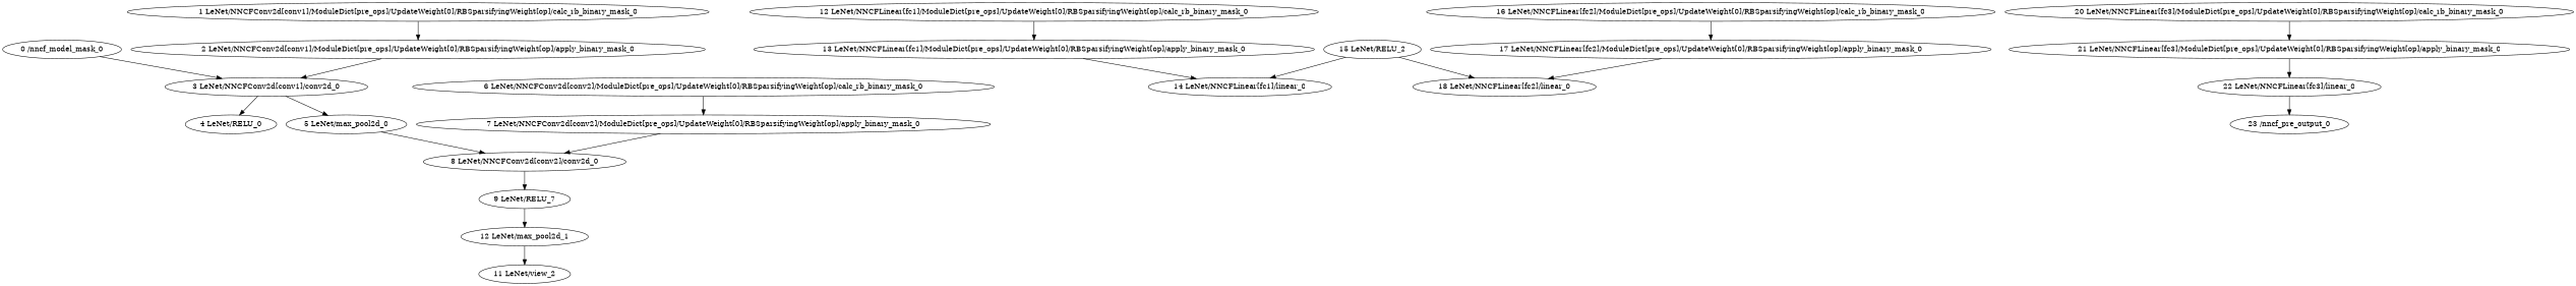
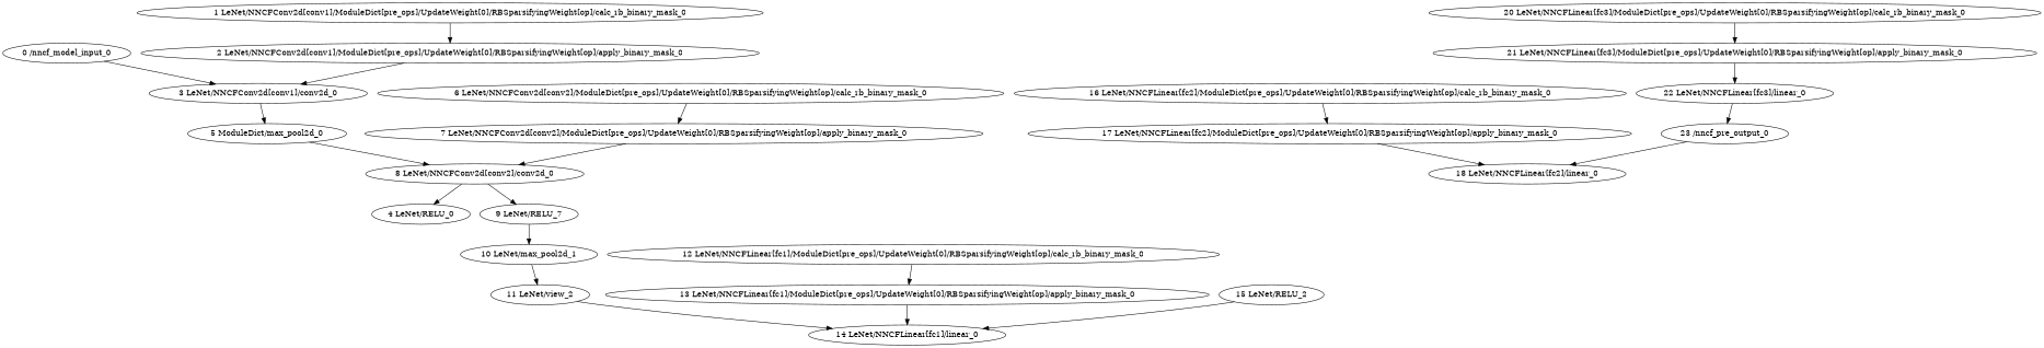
  strict digraph {
    node [type=apply_binary_mask]
-   "0 /nncf_model_input_0" [type=nncf_model_input label="0 /nncf_model_mask_0"]
+   "0 /nncf_model_input_0" [type=nncf_model_input]
    "3 LeNet/NNCFConv2d[conv1]/conv2d_0" [type=conv2d]
    "4 LeNet/RELU_0" [type=RELU]
-   "5 LeNet/max_pool2d_0" [type=max_pool2d]
+   "5 LeNet/max_pool2d_0" [type=max_pool2d label="5 ModuleDict/max_pool2d_0"]
    "2 LeNet/NNCFConv2d[conv1]/ModuleDict[pre_ops]/UpdateWeight[0]/RBSparsifyingWeight[op]/apply_binary_mask_0"
    "1 LeNet/NNCFConv2d[conv1]/ModuleDict[pre_ops]/UpdateWeight[0]/RBSparsifyingWeight[op]/calc_rb_binary_mask_0" [type=calc_rb_binary_mask]
    "8 LeNet/NNCFConv2d[conv2]/conv2d_0" [type=conv2d]
    n8 [label="9 LeNet/RELU_7" type=RELU]
    "7 LeNet/NNCFConv2d[conv2]/ModuleDict[pre_ops]/UpdateWeight[0]/RBSparsifyingWeight[op]/apply_binary_mask_0"
    "6 LeNet/NNCFConv2d[conv2]/ModuleDict[pre_ops]/UpdateWeight[0]/RBSparsifyingWeight[op]/calc_rb_binary_mask_0" [type=calc_rb_binary_mask]
-   "10 LeNet/max_pool2d_1" [type=max_pool2d label="12 LeNet/max_pool2d_1"]
+   "10 LeNet/max_pool2d_1" [type=max_pool2d]
    n12 [label="11 LeNet/view_2" type=view]
    "14 LeNet/NNCFLinear[fc1]/linear_0" [type=linear]
    "13 LeNet/NNCFLinear[fc1]/ModuleDict[pre_ops]/UpdateWeight[0]/RBSparsifyingWeight[op]/apply_binary_mask_0"
    "12 LeNet/NNCFLinear[fc1]/ModuleDict[pre_ops]/UpdateWeight[0]/RBSparsifyingWeight[op]/calc_rb_binary_mask_0" [type=calc_rb_binary_mask]
    "15 LeNet/RELU_2" [type=RELU]
    "18 LeNet/NNCFLinear[fc2]/linear_0" [type=linear]
    "17 LeNet/NNCFLinear[fc2]/ModuleDict[pre_ops]/UpdateWeight[0]/RBSparsifyingWeight[op]/apply_binary_mask_0"
    "16 LeNet/NNCFLinear[fc2]/ModuleDict[pre_ops]/UpdateWeight[0]/RBSparsifyingWeight[op]/calc_rb_binary_mask_0" [type=calc_rb_binary_mask]
    "22 LeNet/NNCFLinear[fc3]/linear_0" [type=linear]
    n21 [label="23 /nncf_pre_output_0" type=nncf_model_output]
    "21 LeNet/NNCFLinear[fc3]/ModuleDict[pre_ops]/UpdateWeight[0]/RBSparsifyingWeight[op]/apply_binary_mask_0"
    "20 LeNet/NNCFLinear[fc3]/ModuleDict[pre_ops]/UpdateWeight[0]/RBSparsifyingWeight[op]/calc_rb_binary_mask_0" [type=calc_rb_binary_mask]
    "0 /nncf_model_input_0" -> "3 LeNet/NNCFConv2d[conv1]/conv2d_0"
-   "3 LeNet/NNCFConv2d[conv1]/conv2d_0" -> "4 LeNet/RELU_0"
+   "8 LeNet/NNCFConv2d[conv2]/conv2d_0" -> "4 LeNet/RELU_0"
    "3 LeNet/NNCFConv2d[conv1]/conv2d_0" -> "5 LeNet/max_pool2d_0"
    "5 LeNet/max_pool2d_0" -> "8 LeNet/NNCFConv2d[conv2]/conv2d_0"
    "2 LeNet/NNCFConv2d[conv1]/ModuleDict[pre_ops]/UpdateWeight[0]/RBSparsifyingWeight[op]/apply_binary_mask_0" -> "3 LeNet/NNCFConv2d[conv1]/conv2d_0"
    "1 LeNet/NNCFConv2d[conv1]/ModuleDict[pre_ops]/UpdateWeight[0]/RBSparsifyingWeight[op]/calc_rb_binary_mask_0" -> "2 LeNet/NNCFConv2d[conv1]/ModuleDict[pre_ops]/UpdateWeight[0]/RBSparsifyingWeight[op]/apply_binary_mask_0"
    "8 LeNet/NNCFConv2d[conv2]/conv2d_0" -> n8
    n8 -> "10 LeNet/max_pool2d_1"
    "7 LeNet/NNCFConv2d[conv2]/ModuleDict[pre_ops]/UpdateWeight[0]/RBSparsifyingWeight[op]/apply_binary_mask_0" -> "8 LeNet/NNCFConv2d[conv2]/conv2d_0"
    "6 LeNet/NNCFConv2d[conv2]/ModuleDict[pre_ops]/UpdateWeight[0]/RBSparsifyingWeight[op]/calc_rb_binary_mask_0" -> "7 LeNet/NNCFConv2d[conv2]/ModuleDict[pre_ops]/UpdateWeight[0]/RBSparsifyingWeight[op]/apply_binary_mask_0"
    "10 LeNet/max_pool2d_1" -> n12
+   n12 -> "14 LeNet/NNCFLinear[fc1]/linear_0"
    "13 LeNet/NNCFLinear[fc1]/ModuleDict[pre_ops]/UpdateWeight[0]/RBSparsifyingWeight[op]/apply_binary_mask_0" -> "14 LeNet/NNCFLinear[fc1]/linear_0"
    "12 LeNet/NNCFLinear[fc1]/ModuleDict[pre_ops]/UpdateWeight[0]/RBSparsifyingWeight[op]/calc_rb_binary_mask_0" -> "13 LeNet/NNCFLinear[fc1]/ModuleDict[pre_ops]/UpdateWeight[0]/RBSparsifyingWeight[op]/apply_binary_mask_0"
    "15 LeNet/RELU_2" -> "14 LeNet/NNCFLinear[fc1]/linear_0"
-   "15 LeNet/RELU_2" -> "18 LeNet/NNCFLinear[fc2]/linear_0"
+   n21 -> "18 LeNet/NNCFLinear[fc2]/linear_0"
    "17 LeNet/NNCFLinear[fc2]/ModuleDict[pre_ops]/UpdateWeight[0]/RBSparsifyingWeight[op]/apply_binary_mask_0" -> "18 LeNet/NNCFLinear[fc2]/linear_0"
    "16 LeNet/NNCFLinear[fc2]/ModuleDict[pre_ops]/UpdateWeight[0]/RBSparsifyingWeight[op]/calc_rb_binary_mask_0" -> "17 LeNet/NNCFLinear[fc2]/ModuleDict[pre_ops]/UpdateWeight[0]/RBSparsifyingWeight[op]/apply_binary_mask_0"
    "22 LeNet/NNCFLinear[fc3]/linear_0" -> n21
    "21 LeNet/NNCFLinear[fc3]/ModuleDict[pre_ops]/UpdateWeight[0]/RBSparsifyingWeight[op]/apply_binary_mask_0" -> "22 LeNet/NNCFLinear[fc3]/linear_0"
    "20 LeNet/NNCFLinear[fc3]/ModuleDict[pre_ops]/UpdateWeight[0]/RBSparsifyingWeight[op]/calc_rb_binary_mask_0" -> "21 LeNet/NNCFLinear[fc3]/ModuleDict[pre_ops]/UpdateWeight[0]/RBSparsifyingWeight[op]/apply_binary_mask_0"
  }
